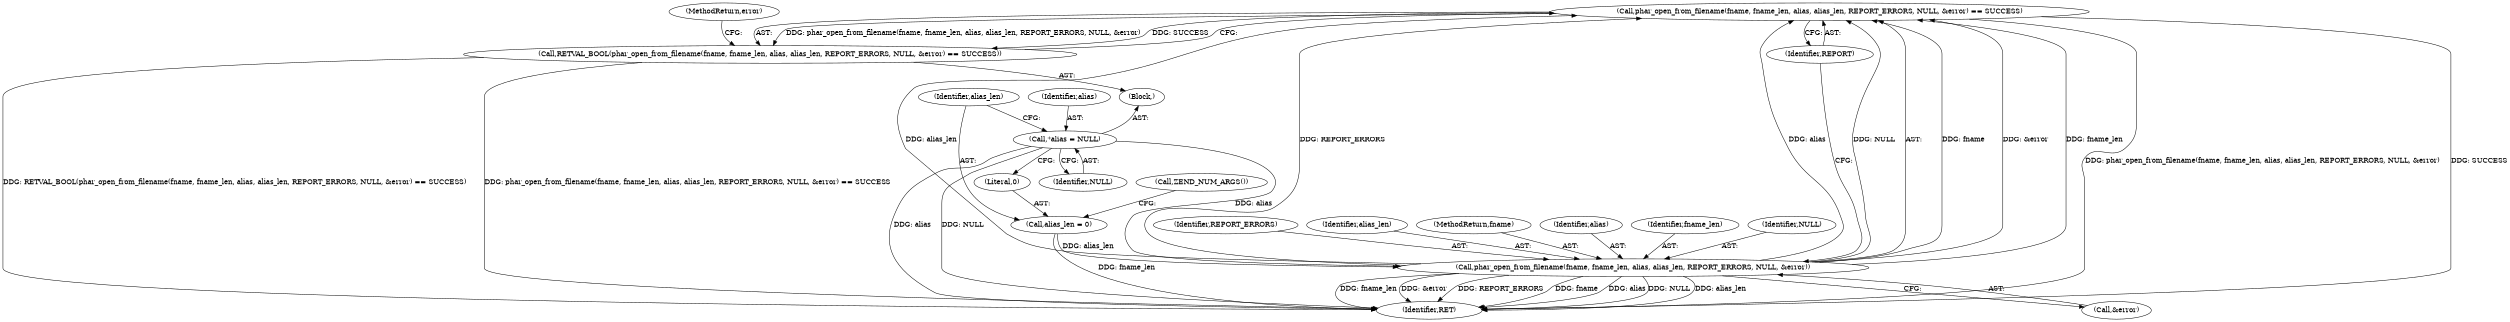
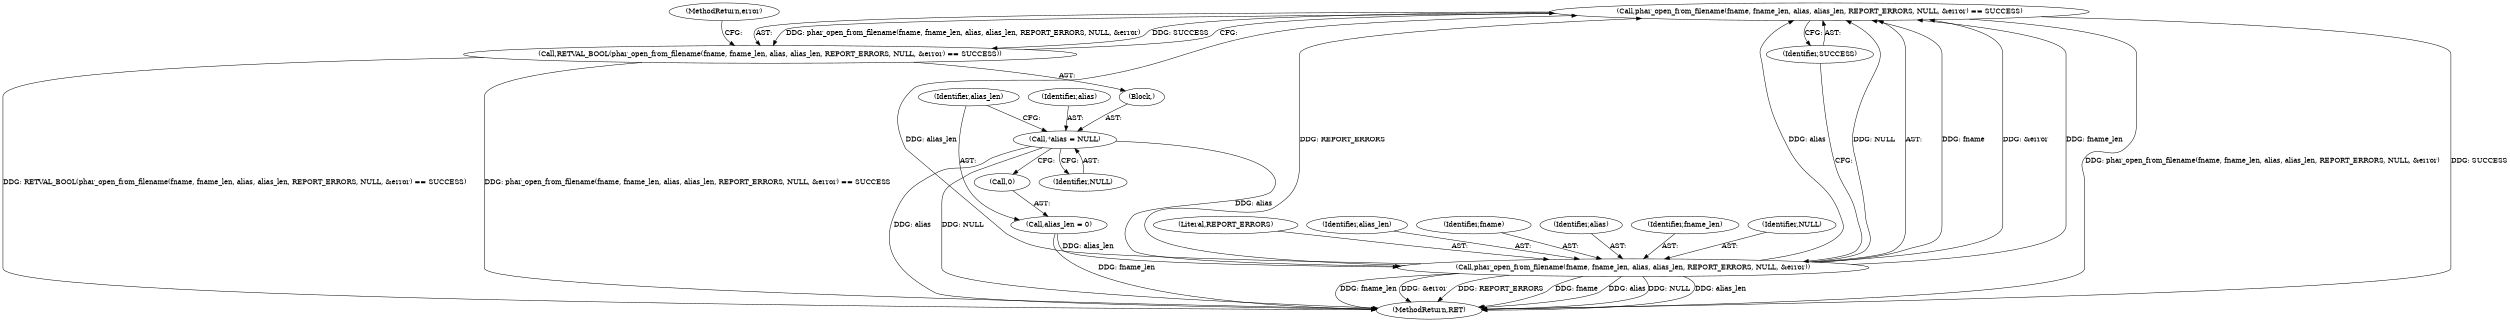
  digraph {
    n1 [label="(Call,phar_open_from_filename(fname, fname_len, alias, alias_len, REPORT_ERRORS, NULL, &error) == SUCCESS)"]
    n2 [label="(Call,RETVAL_BOOL(phar_open_from_filename(fname, fname_len, alias, alias_len, REPORT_ERRORS, NULL, &error) == SUCCESS))"]
-   n3 [label="(Identifier,REPORT)"]
-   n4 [label="(Identifier,RET)"]
+   n3 [label="(Identifier,SUCCESS)"]
+   n4 [label="(MethodReturn,RET)"]
    n5 [label="(Block,)"]
    n6 [label="(Call,phar_open_from_filename(fname, fname_len, alias, alias_len, REPORT_ERRORS, NULL, &error))"]
-   n7 [label="(Call,&error)"]
    n8 [label="(Call,*alias = NULL)"]
    n9 [label="(Identifier,NULL)"]
-   n10 [label="(Literal,0)"]
+   n10 [label="(Call,0)"]
    n11 [label="(Call,alias_len = 0)"]
-   n12 [label="(Identifier,REPORT_ERRORS)"]
+   n12 [label="(Literal,REPORT_ERRORS)"]
    n13 [label="(MethodReturn,error)"]
    n14 [label="(Identifier,alias_len)"]
    n15 [label="(Identifier,alias_len)"]
    n16 [label="(Identifier,alias)"]
-   n17 [label="(MethodReturn,fname)"]
+   n17 [label="(Identifier,fname)"]
    n18 [label="(Identifier,alias)"]
    n19 [label="(Identifier,fname_len)"]
    n20 [label="(Identifier,NULL)"]
-   n21 [label="(Call,ZEND_NUM_ARGS())"]
    n1 -> n2 [label="AST: "]
    n1 -> n2 [label="DDG: phar_open_from_filename(fname, fname_len, alias, alias_len, REPORT_ERRORS, NULL, &error)"]
    n1 -> n2 [label="DDG: SUCCESS"]
    n1 -> n3 [label="CFG: "]
    n1 -> n4 [label="DDG: SUCCESS"]
    n1 -> n4 [label="DDG: phar_open_from_filename(fname, fname_len, alias, alias_len, REPORT_ERRORS, NULL, &error)"]
    n2 -> n1 [label="CFG: "]
    n2 -> n4 [label="DDG: phar_open_from_filename(fname, fname_len, alias, alias_len, REPORT_ERRORS, NULL, &error) == SUCCESS"]
    n2 -> n4 [label="DDG: RETVAL_BOOL(phar_open_from_filename(fname, fname_len, alias, alias_len, REPORT_ERRORS, NULL, &error) == SUCCESS)"]
    n2 -> n5 [label="AST: "]
    n3 -> n1 [label="AST: "]
    n3 -> n6 [label="CFG: "]
    n6 -> n1 [label="AST: "]
    n6 -> n1 [label="DDG: fname"]
    n6 -> n1 [label="DDG: &error"]
    n6 -> n1 [label="DDG: fname_len"]
    n6 -> n1 [label="DDG: alias_len"]
    n6 -> n1 [label="DDG: REPORT_ERRORS"]
    n6 -> n1 [label="DDG: alias"]
    n6 -> n1 [label="DDG: NULL"]
    n6 -> n4 [label="DDG: &error"]
    n6 -> n4 [label="DDG: REPORT_ERRORS"]
    n6 -> n4 [label="DDG: fname"]
    n6 -> n4 [label="DDG: alias"]
    n6 -> n4 [label="DDG: NULL"]
    n6 -> n4 [label="DDG: alias_len"]
    n6 -> n4 [label="DDG: fname_len"]
-   n6 -> n7 [label="CFG: "]
-   n7 -> n6 [label="AST: "]
    n8 -> n4 [label="DDG: alias"]
    n8 -> n4 [label="DDG: NULL"]
-   n8 -> n5 [label="AST: "]
+   n5 -> n8 [label="AST: "]
    n8 -> n6 [label="DDG: alias"]
    n8 -> n9 [label="CFG: "]
    n8 -> n10 [label="CFG: "]
    n9 -> n8 [label="AST: "]
    n10 -> n11 [label="AST: "]
    n11 -> n4 [label="DDG: fname_len"]
    n11 -> n6 [label="DDG: alias_len"]
    n12 -> n6 [label="AST: "]
    n13 -> n2 [label="CFG: "]
    n14 -> n6 [label="AST: "]
    n15 -> n8 [label="CFG: "]
    n15 -> n11 [label="AST: "]
    n16 -> n8 [label="AST: "]
    n17 -> n6 [label="AST: "]
    n18 -> n6 [label="AST: "]
    n19 -> n6 [label="AST: "]
    n20 -> n6 [label="AST: "]
-   n21 -> n11 [label="CFG: "]
  }
